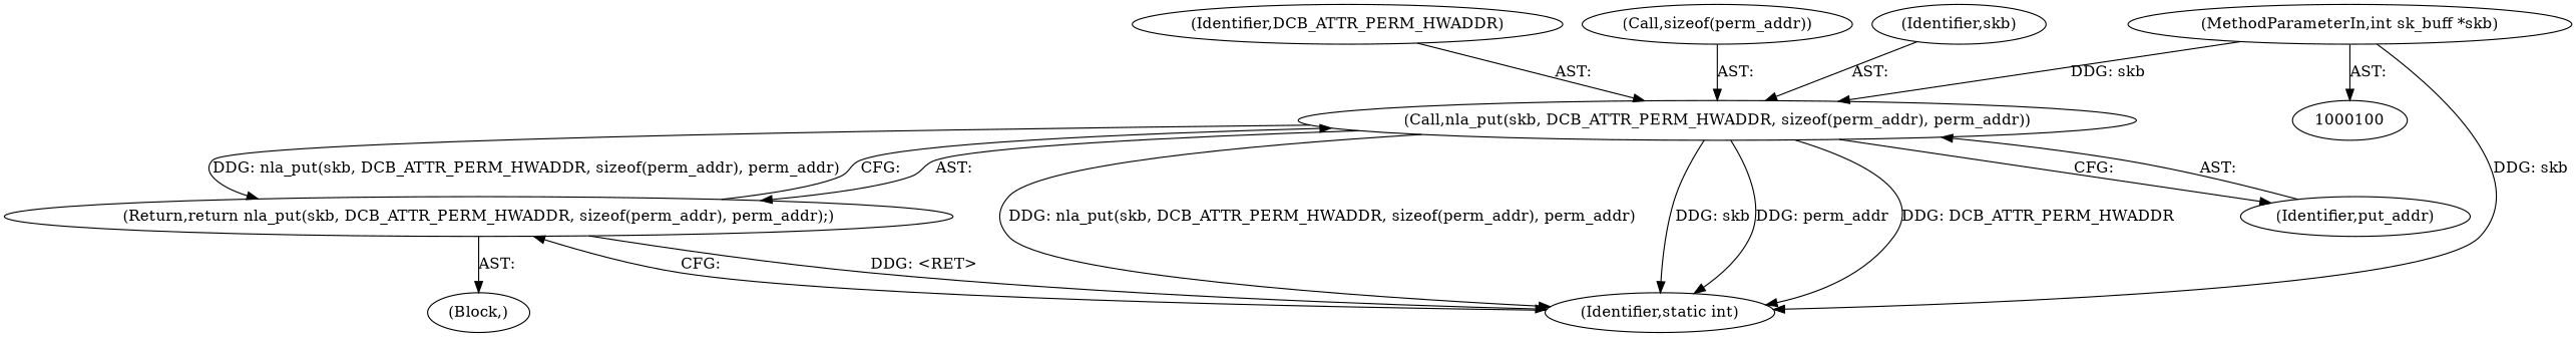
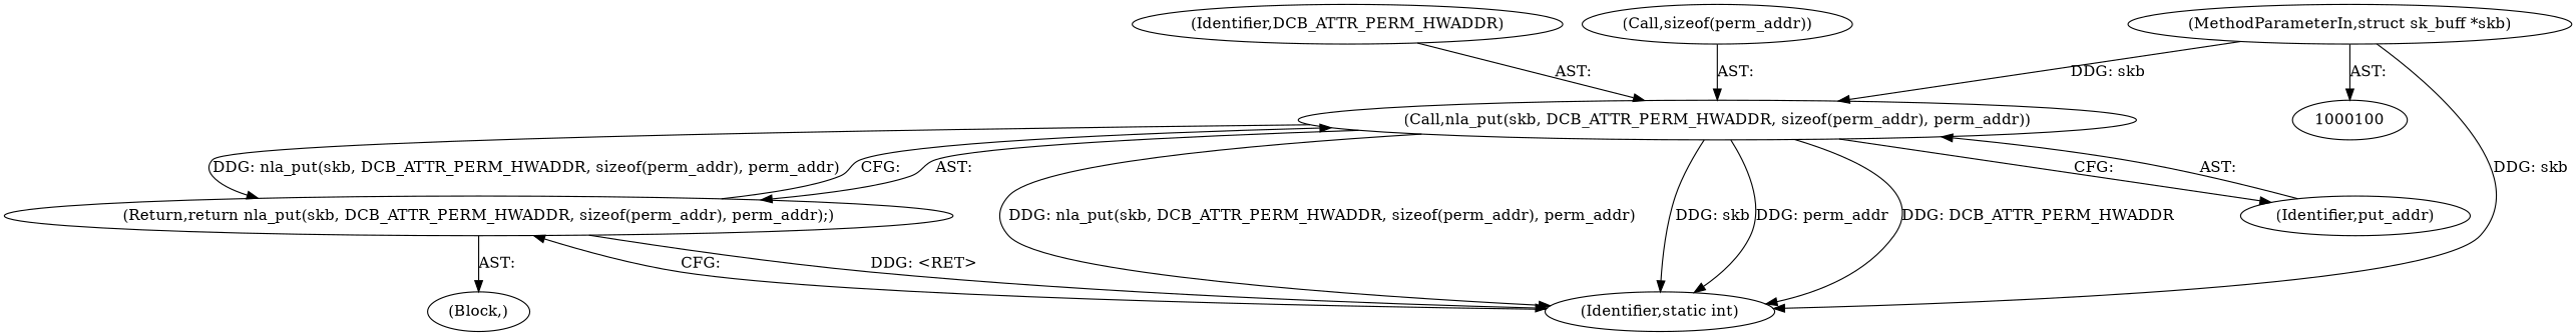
  digraph {
    n1 [label="(Call,nla_put(skb, DCB_ATTR_PERM_HWADDR, sizeof(perm_addr), perm_addr))"]
    n2 [label="(Return,return nla_put(skb, DCB_ATTR_PERM_HWADDR, sizeof(perm_addr), perm_addr);)"]
    n3 [label="(Identifier,static int)"]
    n4 [label="(Identifier,put_addr)"]
    n5 [label="(Block,)"]
-   n6 [label="(MethodParameterIn,int sk_buff *skb)"]
+   n6 [label="(MethodParameterIn,struct sk_buff *skb)"]
    1000100
    n8 [label="(Identifier,DCB_ATTR_PERM_HWADDR)"]
    n9 [label="(Call,sizeof(perm_addr))"]
-   n10 [label="(Identifier,skb)"]
    n1 -> n2 [label="AST: "]
    n1 -> n2 [label="DDG: nla_put(skb, DCB_ATTR_PERM_HWADDR, sizeof(perm_addr), perm_addr)"]
    n1 -> n3 [label="DDG: nla_put(skb, DCB_ATTR_PERM_HWADDR, sizeof(perm_addr), perm_addr)"]
    n1 -> n3 [label="DDG: skb"]
    n1 -> n3 [label="DDG: perm_addr"]
    n1 -> n3 [label="DDG: DCB_ATTR_PERM_HWADDR"]
    n1 -> n4 [label="CFG: "]
    n2 -> n1 [label="CFG: "]
    n2 -> n3 [label="DDG: <RET>"]
    n2 -> n5 [label="AST: "]
    n3 -> n2 [label="CFG: "]
    n4 -> n1 [label="AST: "]
    n6 -> n1 [label="DDG: skb"]
    n6 -> n3 [label="DDG: skb"]
    n6 -> 1000100 [label="AST: "]
    n8 -> n1 [label="AST: "]
    n9 -> n1 [label="AST: "]
-   n10 -> n1 [label="AST: "]
  }
